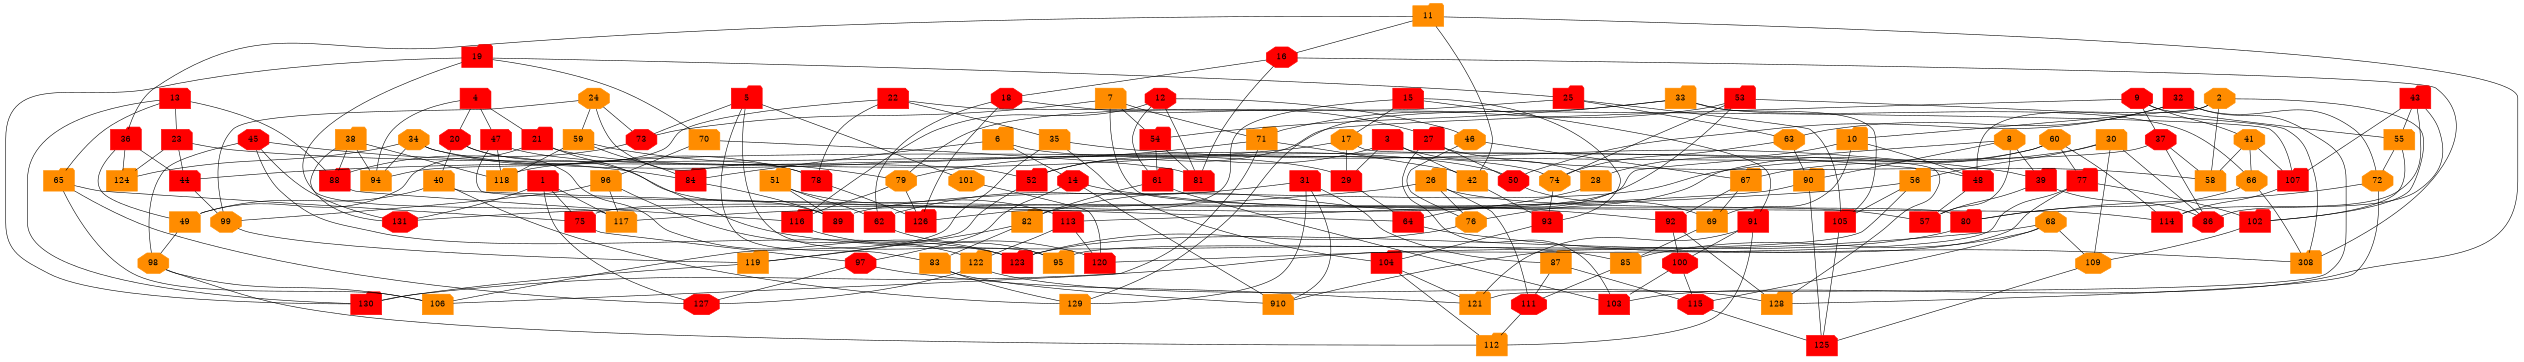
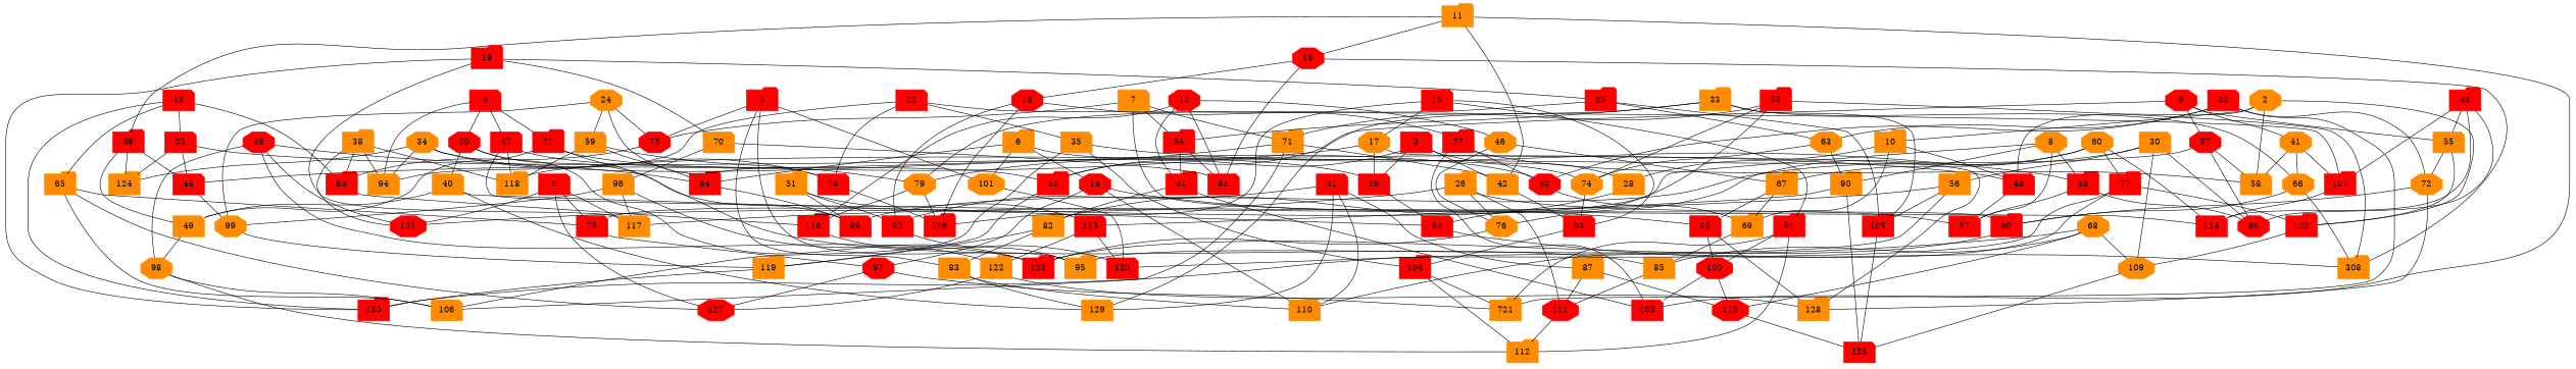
  graph {
    node [color=red shape=folder style=filled]
    1 [shape=note]
    75 [shape=note]
    117 [color=darkorange shape=note]
    127 [shape=octagon]
    131 [shape=octagon]
    97 [shape=octagon]
    2 [color=darkorange shape=octagon]
    10 [color=darkorange]
    48 [shape=note]
    58 [color=darkorange shape=note]
    102
    28 [color=darkorange shape=note]
    69 [color=darkorange]
    57 [shape=note]
    109 [color=darkorange shape=octagon]
    3 [shape=note]
    29 [shape=note]
    42 [color=darkorange shape=note]
    52
    82 [color=darkorange]
    64 [shape=note]
    93 [shape=note]
    119 [color=darkorange]
    4 [shape=note]
    20 [shape=octagon]
    21
    47 [shape=note]
    94 [color=darkorange shape=note]
    40 [color=darkorange shape=note]
    89 [shape=note]
    122 [color=darkorange]
    49 [color=darkorange shape=note]
    85 [color=darkorange shape=note]
    118 [color=darkorange]
    114 [shape=note]
    73 [shape=octagon]
    5
    83 [color=darkorange shape=note]
    95 [color=darkorange]
    101 [color=darkorange shape=octagon]
    88
-   110 [color=darkorange shape=note label=910]
+   110 [color=darkorange shape=note]
    129 [color=darkorange shape=note]
    120 [shape=note]
    6 [color=darkorange]
    14 [shape=octagon]
    74 [color=darkorange shape=octagon]
    84
    92 [shape=note]
    7 [color=darkorange shape=note]
    54
    71 [color=darkorange]
    80
    61
    81 [shape=note]
    79 [color=darkorange shape=octagon]
    106 [color=darkorange shape=note]
    123
    8 [color=darkorange shape=octagon]
    39
    90 [color=darkorange]
    86 [shape=octagon]
    113 [shape=note]
    125 [shape=note]
    9 [shape=octagon]
    37 [shape=octagon]
    41 [color=darkorange shape=octagon]
    55 [color=darkorange shape=note]
    107
    66 [color=darkorange shape=octagon]
    72 [color=darkorange shape=octagon]
    11 [color=darkorange]
    16 [shape=octagon]
    36
    103 [shape=note]
    18 [shape=octagon]
    n77 [color=darkorange label=308]
    44 [shape=note]
    124 [color=darkorange]
    12 [shape=octagon]
    46 [color=darkorange shape=octagon]
    116
    76 [color=darkorange shape=octagon]
    67 [color=darkorange]
    13 [shape=note]
    23 [shape=note]
    65 [color=darkorange]
    130
    128 [color=darkorange]
    100 [shape=octagon]
-   121 [color=darkorange]
+   121 [color=darkorange label=721]
    15 [shape=note]
    17 [color=darkorange shape=octagon]
    91
    126
    112 [color=darkorange]
    104
    27
    62 [shape=note]
    99 [color=darkorange shape=octagon]
    50 [shape=octagon]
    19
    25
    70 [color=darkorange shape=note]
    63 [color=darkorange shape=octagon]
    105
    96 [color=darkorange shape=note]
    98 [color=darkorange shape=octagon]
    111 [shape=octagon]
    22 [shape=note]
    35 [color=darkorange shape=note]
    78 [shape=note]
    24 [color=darkorange shape=octagon]
    59 [color=darkorange shape=note]
    26 [color=darkorange]
    30 [color=darkorange shape=note]
    56 [color=darkorange]
    31 [shape=note]
    87 [color=darkorange]
    115 [shape=octagon]
    32 [shape=note]
    33 [color=darkorange]
    34 [color=darkorange shape=octagon]
    38 [color=darkorange]
    43
    45 [shape=octagon]
    51 [color=darkorange]
    53
    60 [color=darkorange shape=octagon]
    77
    68 [color=darkorange shape=octagon]
    1 -- 75
    1 -- 117
    1 -- 127
    1 -- 131
    75 -- 97
    97 -- 127
    97 -- 121
    2 -- 10
    2 -- 48
    2 -- 58
    2 -- 102
    10 -- 48
    10 -- 28
    10 -- 69
    48 -- 57
    102 -- 109
    28 -- 82
    69 -- 85
    109 -- 125
    3 -- 28
    3 -- 29
    3 -- 42
    3 -- 52
    29 -- 64
    42 -- 93
    52 -- 119
    82 -- 119
    82 -- 83
    64 -- n77
    93 -- 104
    119 -- 130
    4 -- 20
    4 -- 21
    4 -- 47
    4 -- 94
    20 -- 40
    20 -- 89
    20 -- 122
    21 -- 29
    21 -- 49
    21 -- 85
    47 -- 52
    47 -- 118
    47 -- 114
    40 -- 64
    40 -- 49
    40 -- 129
    122 -- 127
    122 -- 128
    49 -- 98
    85 -- 111
    73 -- 88
    5 -- 73
    5 -- 83
    5 -- 95
    5 -- 101
    83 -- 110
    83 -- 129
    101 -- 120
    88 -- 116
+   6 -- 101
    6 -- 14
    6 -- 74
    6 -- 84
    14 -- 97
    14 -- 110
    14 -- 92
    74 -- 93
    84 -- 89
    92 -- 128
    92 -- 100
    7 -- 73
    7 -- 54
    7 -- 71
    7 -- 80
    54 -- 61
    54 -- 81
    71 -- 42
    71 -- 79
    71 -- 106
    80 -- 123
    61 -- 82
    61 -- 103
    79 -- 116
    79 -- 126
    8 -- 75
    8 -- 57
    8 -- 39
    8 -- 90
    39 -- 57
    39 -- 86
    90 -- 113
    90 -- 125
    113 -- 122
    113 -- 120
    9 -- 52
    9 -- 37
    9 -- 41
    9 -- 55
    37 -- 58
    37 -- 118
    37 -- 86
    41 -- 58
    41 -- 107
    41 -- 66
    55 -- 102
    55 -- 72
    107 -- 114
    66 -- 80
    66 -- n77
    72 -- 80
    72 -- 128
    11 -- 42
    11 -- 16
    11 -- 36
    11 -- 103
    16 -- 81
    16 -- 18
    16 -- n77
    36 -- 49
    36 -- 44
    36 -- 124
    18 -- 126
    18 -- 27
    18 -- 62
    44 -- 99
    12 -- 61
    12 -- 81
    12 -- 46
    12 -- 116
    46 -- 76
    46 -- 67
    116 -- 120
    76 -- 123
    67 -- 69
    67 -- 92
    13 -- 88
    13 -- 23
    13 -- 65
    13 -- 130
    23 -- 48
    23 -- 44
    23 -- 124
    65 -- 75
    65 -- 127
    65 -- 106
    100 -- 103
    100 -- 115
    15 -- 93
    15 -- 17
    15 -- 91
    15 -- 126
    17 -- 29
    17 -- 44
    17 -- 128
    91 -- 100
    91 -- 121
    91 -- 112
    104 -- 121
    104 -- 112
    27 -- 58
    27 -- 103
    27 -- 50
    62 -- 95
    99 -- 119
    50 -- 69
    19 -- 117
    19 -- 130
    19 -- 25
    19 -- 70
    25 -- 79
    25 -- 63
    25 -- 105
    70 -- 81
    70 -- 96
    63 -- 74
    63 -- 90
    105 -- 125
    96 -- 117
    96 -- 123
    96 -- 99
    98 -- 106
    98 -- 112
    111 -- 112
    22 -- 94
    22 -- 107
    22 -- 35
    22 -- 78
    35 -- 106
    35 -- 39
    35 -- 104
    78 -- 126
    24 -- 73
    24 -- 99
    24 -- 78
    24 -- 59
    59 -- 118
    59 -- 84
    59 -- 79
    26 -- 131
    26 -- 57
    26 -- 76
    26 -- 111
    30 -- 109
    30 -- 89
    30 -- 86
    30 -- 56
    56 -- 117
    56 -- 95
    56 -- 105
    31 -- 110
    31 -- 129
    31 -- 62
    31 -- 87
    87 -- 111
    87 -- 115
    115 -- 125
    32 -- 72
    32 -- 121
    32 -- 50
    32 -- 63
    33 -- 129
    33 -- 54
    33 -- 66
    33 -- 105
    34 -- 94
    34 -- 124
    34 -- 50
    34 -- 78
    38 -- 131
    38 -- 94
    38 -- 118
    38 -- 88
    43 -- 114
    43 -- 86
    43 -- 55
    43 -- 107
    45 -- 131
    45 -- 84
    45 -- 123
    45 -- 98
    51 -- 89
    51 -- 113
    51 -- 62
    53 -- 64
    53 -- 74
    53 -- 71
    53 -- n77
    60 -- 114
    60 -- 76
    60 -- 67
    60 -- 77
    77 -- 102
    77 -- 110
    77 -- 130
    68 -- 109
    68 -- 85
    68 -- 120
    68 -- 115
  }
